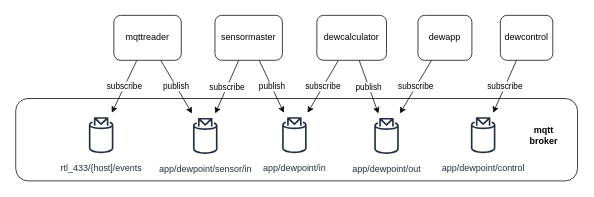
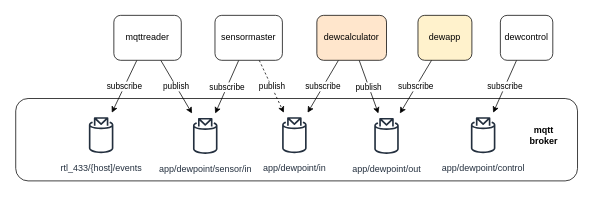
  <mxCell id="0" />
  <mxCell id="1" parent="0" />
  <mxCell id="2" value="&lt;b&gt;mqtt&lt;br&gt;broker&lt;/b&gt;" style="rounded=1;whiteSpace=wrap;html=1;" parent="1" vertex="1"><mxGeometry x="20" y="131" width="750" height="110" as="geometry" /></mxCell>
  <mxCell id="3" value="subscribe" style="edgeStyle=none;html=1;" parent="1" source="5" target="17" edge="1"><mxGeometry relative="1" as="geometry" /></mxCell>
  <mxCell id="4" value="publish" style="edgeStyle=none;html=1;" parent="1" source="5" target="16" edge="1"><mxGeometry relative="1" as="geometry" /></mxCell>
  <mxCell id="5" value="mqttreader&lt;br&gt;" style="rounded=1;whiteSpace=wrap;html=1;" parent="1" vertex="1"><mxGeometry x="151" y="20" width="90" height="60" as="geometry" /></mxCell>
  <mxCell id="6" value="subscribe" style="edgeStyle=none;html=1;" parent="1" source="8" target="18" edge="1"><mxGeometry relative="1" as="geometry" /></mxCell>
  <mxCell id="7" value="publish" style="edgeStyle=none;html=1;" parent="1" target="19" edge="1"><mxGeometry relative="1" as="geometry"><mxPoint x="478.523" y="80" as="sourcePoint" /></mxGeometry></mxCell>
- <mxCell id="8" value="dewcalculator" style="rounded=1;whiteSpace=wrap;html=1;" parent="1" vertex="1"><mxGeometry x="422" y="20" width="93" height="60" as="geometry" /></mxCell>
+ <mxCell id="8" value="dewcalculator" style="rounded=1;whiteSpace=wrap;html=1;fillColor=#ffe6cc;" parent="1" vertex="1"><mxGeometry x="422" y="20" width="93" height="60" as="geometry" /></mxCell>
  <mxCell id="9" value="subscribe" style="edgeStyle=none;html=1;" parent="1" source="10" target="19" edge="1"><mxGeometry relative="1" as="geometry" /></mxCell>
- <mxCell id="10" value="dewapp" style="rounded=1;whiteSpace=wrap;html=1;" parent="1" vertex="1"><mxGeometry x="557" y="20" width="72" height="60" as="geometry" /></mxCell>
+ <mxCell id="10" value="dewapp" style="rounded=1;whiteSpace=wrap;html=1;fillColor=#fff2cc;" parent="1" vertex="1"><mxGeometry x="557" y="20" width="72" height="60" as="geometry" /></mxCell>
  <mxCell id="11" value="subscribe" style="edgeStyle=none;html=1;" parent="1" source="12" target="20" edge="1"><mxGeometry relative="1" as="geometry" /></mxCell>
  <mxCell id="12" value="dewcontrol" style="rounded=1;whiteSpace=wrap;html=1;" parent="1" vertex="1"><mxGeometry x="667" y="20" width="70" height="60" as="geometry" /></mxCell>
  <mxCell id="13" value="subscribe" style="edgeStyle=none;html=1;" parent="1" source="15" target="16" edge="1"><mxGeometry relative="1" as="geometry" /></mxCell>
- <mxCell id="14" value="publish" style="edgeStyle=none;html=1;" parent="1" source="15" target="18" edge="1"><mxGeometry relative="1" as="geometry" /></mxCell>
+ <mxCell id="14" value="publish" style="edgeStyle=none;html=1;dashed=1;" parent="1" source="15" target="18" edge="1"><mxGeometry relative="1" as="geometry" /></mxCell>
  <mxCell id="15" value="sensormaster" style="rounded=1;whiteSpace=wrap;html=1;" parent="1" vertex="1"><mxGeometry x="286" y="20" width="90" height="60" as="geometry" /></mxCell>
  <mxCell id="16" value="app/dewpoint/sensor/in" style="sketch=0;outlineConnect=0;fontColor=#232F3E;gradientColor=none;strokeColor=#232F3E;fillColor=#ffffff;dashed=0;verticalLabelPosition=bottom;verticalAlign=top;align=center;html=1;fontSize=12;fontStyle=0;aspect=fixed;shape=mxgraph.aws4.resourceIcon;resIcon=mxgraph.aws4.topic_2;" parent="1" vertex="1"><mxGeometry x="243" y="151" width="60" height="60" as="geometry" /></mxCell>
  <mxCell id="17" value="rtl_433/{host]/events" style="sketch=0;outlineConnect=0;fontColor=#232F3E;gradientColor=none;strokeColor=#232F3E;fillColor=#ffffff;dashed=0;verticalLabelPosition=bottom;verticalAlign=top;align=center;html=1;fontSize=12;fontStyle=0;aspect=fixed;shape=mxgraph.aws4.resourceIcon;resIcon=mxgraph.aws4.topic_2;" parent="1" vertex="1"><mxGeometry x="104" y="150" width="60" height="60" as="geometry" /></mxCell>
  <mxCell id="18" value="app/dewpoint/in" style="sketch=0;outlineConnect=0;fontColor=#232F3E;gradientColor=none;strokeColor=#232F3E;fillColor=#ffffff;dashed=0;verticalLabelPosition=bottom;verticalAlign=top;align=center;html=1;fontSize=12;fontStyle=0;aspect=fixed;shape=mxgraph.aws4.resourceIcon;resIcon=mxgraph.aws4.topic_2;" parent="1" vertex="1"><mxGeometry x="362" y="150" width="60" height="60" as="geometry" /></mxCell>
  <mxCell id="19" value="app/dewpoint/out" style="sketch=0;outlineConnect=0;fontColor=#232F3E;gradientColor=none;strokeColor=#232F3E;fillColor=#ffffff;dashed=0;verticalLabelPosition=bottom;verticalAlign=top;align=center;html=1;fontSize=12;fontStyle=0;aspect=fixed;shape=mxgraph.aws4.resourceIcon;resIcon=mxgraph.aws4.topic_2;" parent="1" vertex="1"><mxGeometry x="485" y="151" width="60" height="60" as="geometry" /></mxCell>
  <mxCell id="20" value="app/dewpoint/control" style="sketch=0;outlineConnect=0;fontColor=#232F3E;gradientColor=none;strokeColor=#232F3E;fillColor=#ffffff;dashed=0;verticalLabelPosition=bottom;verticalAlign=top;align=center;html=1;fontSize=12;fontStyle=0;aspect=fixed;shape=mxgraph.aws4.resourceIcon;resIcon=mxgraph.aws4.topic_2;" parent="1" vertex="1"><mxGeometry x="614" y="150" width="60" height="60" as="geometry" /></mxCell>
  <mxCell id="21" value="&lt;b&gt;mqtt&lt;br&gt;broker&lt;/b&gt;" style="text;html=1;strokeColor=none;fillColor=none;align=center;verticalAlign=middle;whiteSpace=wrap;rounded=0;" parent="1" vertex="1"><mxGeometry x="695" y="165" width="60" height="30" as="geometry" /></mxCell>
